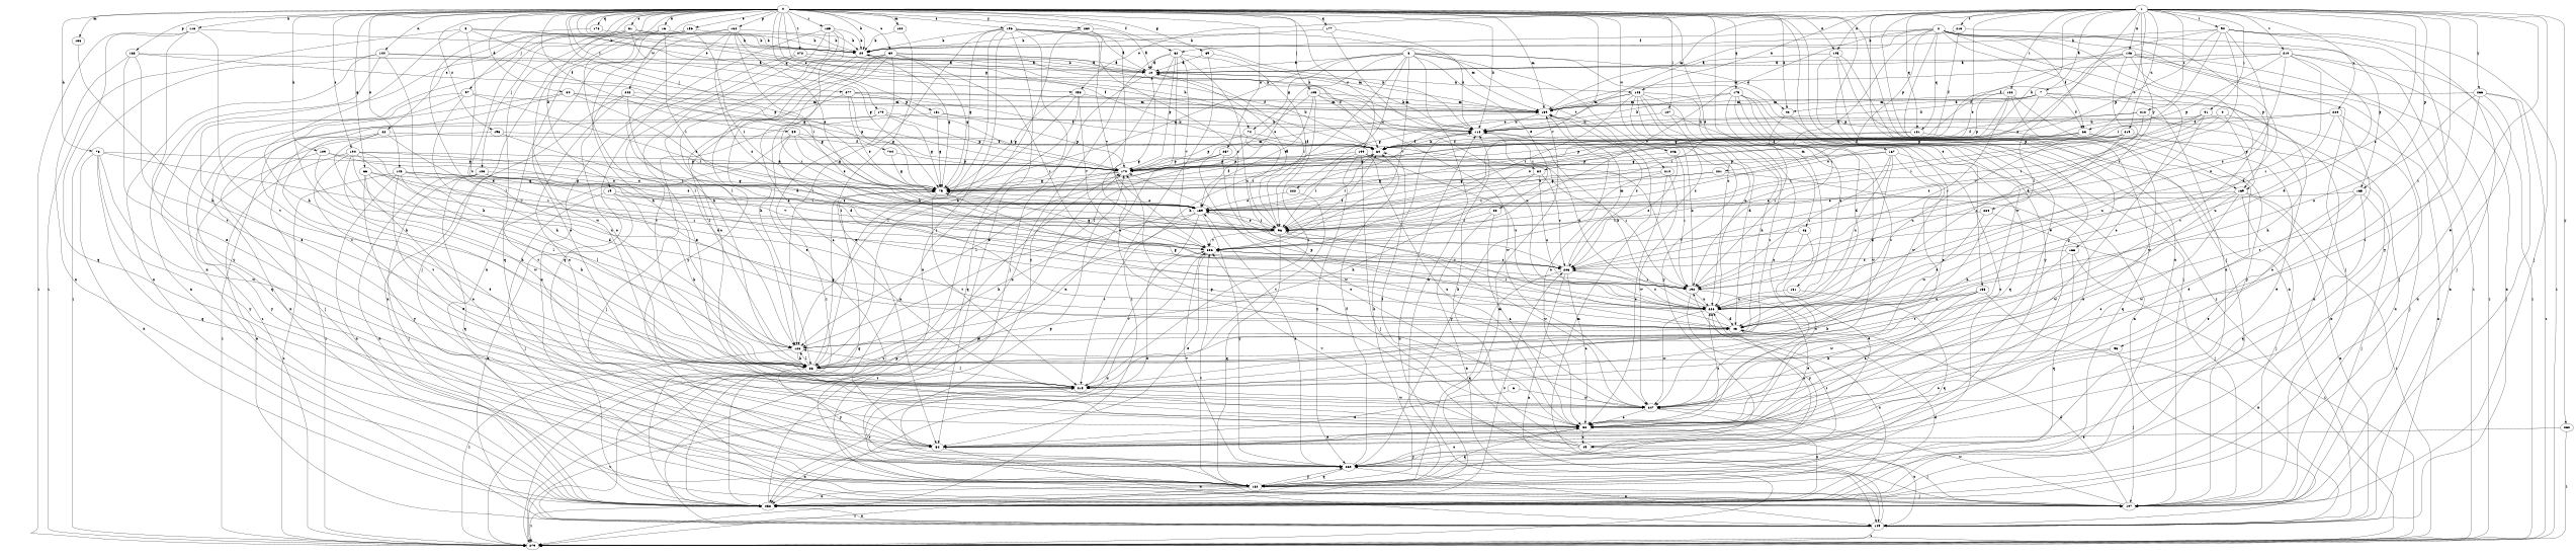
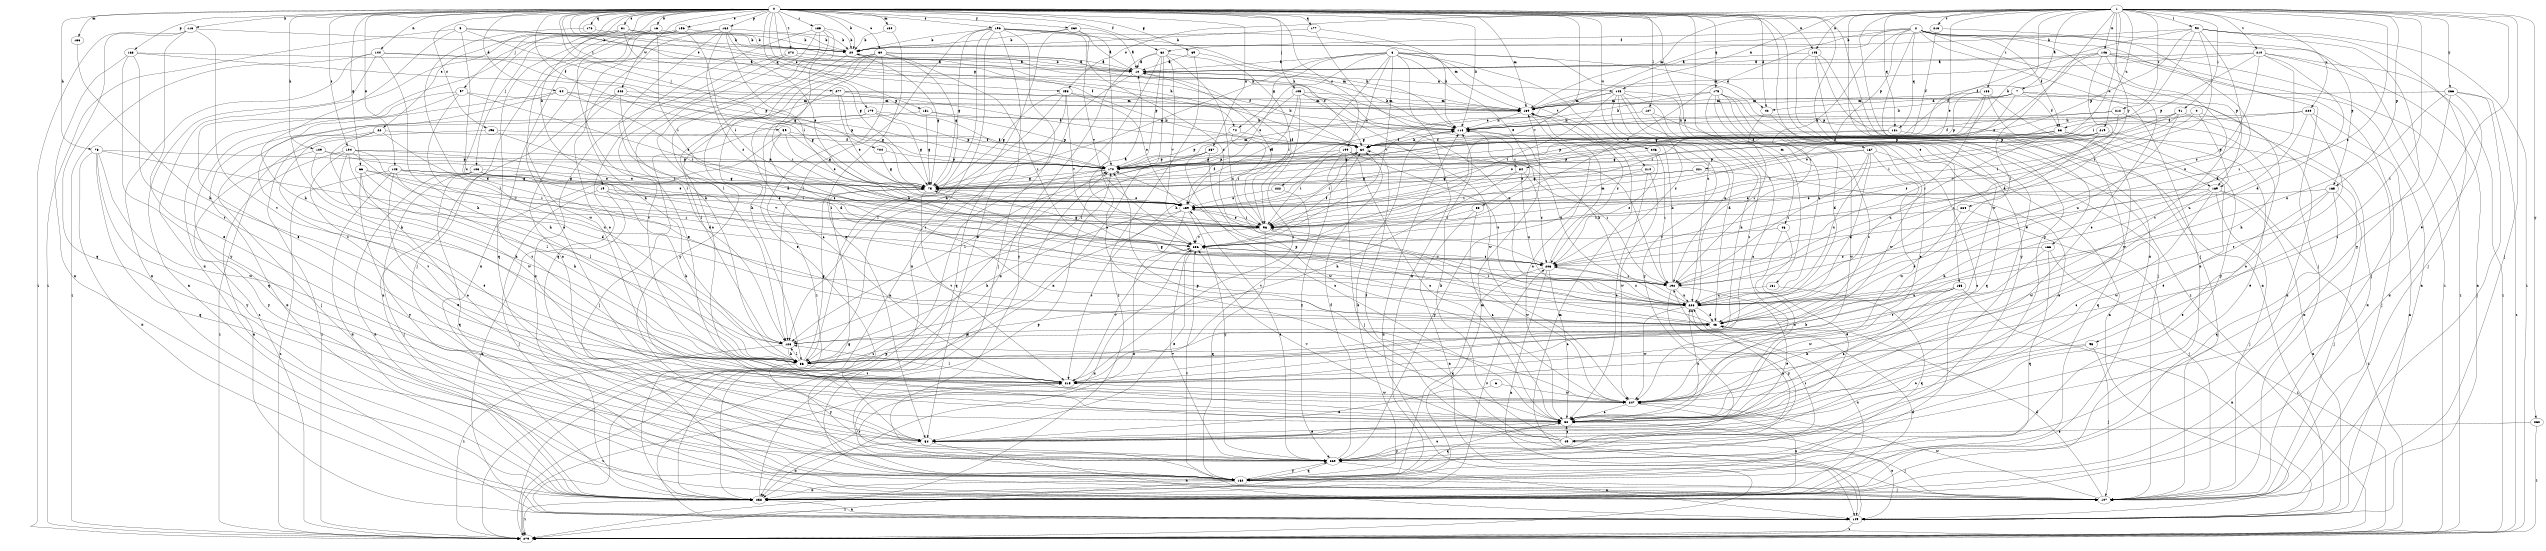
  strict digraph {
    0
    16
    19
    20
    22
    30
    31
    34
    42
    46
    49
    59
    62
    66
    69
    74
    78
    84
    97
    103
    n21 [label=704]
    105
    107
    109
    113
    118
    127
    130
    131
    136
    139
    143
    144
    145
    151
    155
    156
    n38 [label=458]
    162
    163
    175
    176
    177
    179
    185
    193
    194
    196
    199
    236
    242
    246
    247
    257
    260
    272
    277
    128
    96
    182
    159
    86
    149
    10
    75
    43
    279
    54
    64
    269
    32
    192
    258
    170
    215
    226
    203
    1
    7
    90
    91
    95
    146
    148
    165
    181
    186
    210
    212
    213
    219
    220
    221
    262
    264
    266
    63
    2
    166
    167
    169
    3
    53
    214
    222
    4
    5
    6
    0 -> 16 [label=b]
    0 -> 19 [label=b]
    0 -> 20 [label=b]
    0 -> 22 [label=c]
    0 -> 30 [label=c]
    0 -> 31 [label=c]
    0 -> 34 [label=d]
    0 -> 42 [label=d]
    0 -> 46 [label=e]
    0 -> 49 [label=e]
    0 -> 59 [label=f]
    0 -> 62 [label=f]
    0 -> 66 [label=g]
    0 -> 69 [label=g]
    0 -> 74 [label=g]
    0 -> 78 [label=h]
    0 -> 84 [label=h]
    0 -> 97 [label=j]
    0 -> 103 [label=j]
    0 -> n21 [label=j]
    0 -> 105 [label=j]
    0 -> 107 [label=j]
    0 -> 109 [label=k]
    0 -> 113 [label=k]
    0 -> 118 [label=k]
    0 -> 127 [label=l]
    0 -> 130 [label=m]
    0 -> 131 [label=m]
    0 -> 136 [label=m]
    0 -> 139 [label=m]
    0 -> 143 [label=n]
    0 -> 144 [label=n]
    0 -> 145 [label=n]
    0 -> 151 [label=o]
    0 -> 155 [label=o]
    0 -> 156 [label=o]
    0 -> n38 [label=o]
    0 -> 162 [label=p]
    0 -> 163 [label=p]
    0 -> 175 [label=q]
    0 -> 176 [label=q]
    0 -> 177 [label=q]
    0 -> 179 [label=q]
    0 -> 185 [label=r]
    0 -> 193 [label=s]
    0 -> 194 [label=s]
    0 -> 196 [label=s]
    0 -> 199 [label=s]
    0 -> 236 [label=v]
    0 -> 242 [label=w]
    0 -> 246 [label=w]
    0 -> 247 [label=w]
    0 -> 257 [label=x]
    0 -> 260 [label=y]
    0 -> 272 [label=z]
    0 -> 277 [label=z]
    16 -> 20 [label=b]
    16 -> 107 [label=j]
    16 -> 128 [label=l]
    16 -> 96 [label=i]
    16 -> 182 [label=q]
    19 -> 107 [label=j]
    19 -> 96 [label=i]
    19 -> 159 [label=o]
    19 -> 86 [label=h]
    19 -> 149 [label=n]
    20 -> 10 [label=a]
    20 -> 75 [label=g]
    20 -> 43 [label=d]
    22 -> 247 [label=w]
    22 -> 43 [label=d]
    22 -> 279 [label=z]
    22 -> 54 [label=e]
    22 -> 64 [label=f]
    30 -> 86 [label=h]
    30 -> 10 [label=a]
    30 -> 75 [label=g]
    30 -> 279 [label=z]
    30 -> 54 [label=e]
    30 -> 64 [label=f]
    30 -> 269 [label=y]
    30 -> 32 [label=c]
    30 -> 192 [label=r]
    31 -> 20 [label=b]
    31 -> 75 [label=g]
    31 -> 43 [label=d]
    31 -> 54 [label=e]
    31 -> 64 [label=f]
    31 -> 258 [label=x]
    34 -> 139 [label=m]
    34 -> 159 [label=o]
    34 -> 86 [label=h]
    34 -> 170 [label=p]
    34 -> 215 [label=t]
    42 -> 149 [label=n]
    42 -> 192 [label=r]
    46 -> 236 [label=v]
    46 -> 54 [label=e]
    46 -> 32 [label=c]
    49 -> 107 [label=j]
    49 -> 118 [label=k]
    49 -> 236 [label=v]
    49 -> 64 [label=f]
    49 -> 269 [label=y]
-   32 -> 49 [label=c]
+   49 -> 32 [label=c]
    49 -> 226 [label=u]
    59 -> 159 [label=o]
    59 -> 75 [label=g]
    59 -> 64 [label=f]
    59 -> 215 [label=t]
    59 -> 203 [label=s]
    62 -> 236 [label=v]
    62 -> 96 [label=i]
    62 -> 149 [label=n]
    62 -> 10 [label=a]
    62 -> 269 [label=y]
    62 -> 258 [label=x]
    62 -> 170 [label=p]
    62 -> 226 [label=u]
    66 -> 128 [label=l]
    66 -> 96 [label=i]
    66 -> 75 [label=g]
    66 -> 269 [label=y]
    66 -> 32 [label=c]
    69 -> 139 [label=m]
    69 -> 10 [label=a]
    69 -> 279 [label=z]
    74 -> 96 [label=i]
    74 -> 64 [label=f]
    74 -> 170 [label=p]
    78 -> 247 [label=w]
    78 -> 182 [label=q]
    78 -> 269 [label=y]
    78 -> 258 [label=x]
    78 -> 170 [label=p]
    78 -> 226 [label=u]
    84 -> 86 [label=h]
    84 -> 75 [label=g]
    84 -> 226 [label=u]
    84 -> 203 [label=s]
    97 -> 139 [label=m]
    97 -> 96 [label=i]
    97 -> 182 [label=q]
    97 -> 86 [label=h]
    97 -> 279 [label=z]
    103 -> 107 [label=j]
    103 -> 236 [label=v]
    103 -> 182 [label=q]
    103 -> 75 [label=g]
    103 -> 192 [label=r]
    103 -> 258 [label=x]
    n21 -> 75 [label=g]
    n21 -> 170 [label=p]
    105 -> 139 [label=m]
    105 -> 247 [label=w]
    105 -> 128 [label=l]
    105 -> 159 [label=o]
    105 -> 215 [label=t]
    105 -> 226 [label=u]
    107 -> 236 [label=v]
    107 -> 247 [label=w]
    107 -> 43 [label=d]
    109 -> 159 [label=o]
    109 -> 43 [label=d]
    109 -> 269 [label=y]
    109 -> 170 [label=p]
    113 -> 20 [label=b]
    113 -> 182 [label=q]
    113 -> 279 [label=z]
    113 -> 54 [label=e]
    113 -> 215 [label=t]
    118 -> 64 [label=f]
    118 -> 226 [label=u]
    127 -> 118 [label=k]
    127 -> 247 [label=w]
    127 -> 203 [label=s]
    130 -> 20 [label=b]
    130 -> 54 [label=e]
    131 -> 182 [label=q]
    131 -> 226 [label=u]
    136 -> 86 [label=h]
    139 -> 118 [label=k]
    139 -> 32 [label=c]
    139 -> 203 [label=s]
    143 -> 96 [label=i]
    143 -> 159 [label=o]
    143 -> 86 [label=h]
    143 -> 75 [label=g]
    143 -> 279 [label=z]
    143 -> 54 [label=e]
    143 -> 258 [label=x]
    144 -> 86 [label=h]
    144 -> 149 [label=n]
    144 -> 10 [label=a]
    144 -> 75 [label=g]
    144 -> 279 [label=z]
    144 -> 258 [label=x]
    145 -> 107 [label=j]
    145 -> 149 [label=n]
    145 -> 10 [label=a]
    145 -> 279 [label=z]
    145 -> 269 [label=y]
    151 -> 107 [label=j]
    151 -> 118 [label=k]
    151 -> 75 [label=g]
    151 -> 170 [label=p]
    155 -> 247 [label=w]
    155 -> 86 [label=h]
    155 -> 149 [label=n]
    155 -> 32 [label=c]
    155 -> 226 [label=u]
    156 -> 20 [label=b]
    156 -> 247 [label=w]
    156 -> 96 [label=i]
    156 -> 86 [label=h]
    156 -> 32 [label=c]
    n38 -> 139 [label=m]
    n38 -> 236 [label=v]
    n38 -> 128 [label=l]
    n38 -> 182 [label=q]
+   n38 -> 159 [label=o]
    n38 -> 75 [label=g]
    162 -> 20 [label=b]
    162 -> 118 [label=k]
    162 -> 96 [label=i]
    162 -> 159 [label=o]
    162 -> 86 [label=h]
    162 -> 32 [label=c]
    162 -> 258 [label=x]
    162 -> 203 [label=s]
    163 -> 10 [label=a]
    163 -> 269 [label=y]
    163 -> 258 [label=x]
    163 -> 170 [label=p]
    163 -> 215 [label=t]
    175 -> 118 [label=k]
    175 -> 139 [label=m]
    175 -> 247 [label=w]
    175 -> 182 [label=q]
    175 -> 43 [label=d]
    175 -> 32 [label=c]
    175 -> 215 [label=t]
    175 -> 226 [label=u]
    176 -> 20 [label=b]
    176 -> 128 [label=l]
    177 -> 20 [label=b]
    177 -> 118 [label=k]
    177 -> 192 [label=r]
    179 -> 107 [label=j]
    179 -> 118 [label=k]
    179 -> 75 [label=g]
    179 -> 258 [label=x]
    179 -> 170 [label=p]
    185 -> 20 [label=b]
    185 -> 128 [label=l]
    185 -> 182 [label=q]
    185 -> 54 [label=e]
    185 -> 32 [label=c]
    185 -> 192 [label=r]
    193 -> 96 [label=i]
    193 -> 279 [label=z]
    193 -> 64 [label=f]
    194 -> 236 [label=v]
    194 -> 128 [label=l]
    194 -> 159 [label=o]
    194 -> 86 [label=h]
    194 -> 149 [label=n]
    194 -> 192 [label=r]
    194 -> 170 [label=p]
    194 -> 215 [label=t]
    196 -> 20 [label=b]
    196 -> 107 [label=j]
    196 -> 118 [label=k]
    196 -> 139 [label=m]
    196 -> 128 [label=l]
    196 -> 86 [label=h]
    196 -> 10 [label=a]
    196 -> 75 [label=g]
    196 -> 54 [label=e]
    196 -> 258 [label=x]
    196 -> 203 [label=s]
    199 -> 107 [label=j]
    199 -> 96 [label=i]
    199 -> 269 [label=y]
    199 -> 32 [label=c]
    199 -> 192 [label=r]
    199 -> 170 [label=p]
    199 -> 226 [label=u]
-   236 -> 10 [label=g]
+   236 -> 10 [label=a]
    236 -> 75 [label=g]
    236 -> 54 [label=e]
    236 -> 64 [label=f]
    236 -> 258 [label=x]
    236 -> 203 [label=s]
    242 -> 139 [label=m]
    242 -> 75 [label=g]
    242 -> 43 [label=d]
    242 -> 32 [label=c]
    242 -> 258 [label=x]
    246 -> 192 [label=r]
    246 -> 170 [label=p]
    246 -> 203 [label=s]
    247 -> 32 [label=c]
    247 -> 258 [label=x]
    247 -> 170 [label=p]
    257 -> 247 [label=w]
    257 -> 128 [label=l]
    257 -> 32 [label=c]
    257 -> 170 [label=p]
    260 -> 20 [label=b]
    260 -> 236 [label=v]
    260 -> 86 [label=h]
    260 -> 10 [label=a]
    260 -> 32 [label=c]
    272 -> 10 [label=a]
    272 -> 64 [label=f]
    272 -> 258 [label=x]
    272 -> 215 [label=t]
    277 -> 118 [label=k]
    277 -> 139 [label=m]
    277 -> 128 [label=l]
    277 -> 159 [label=o]
    277 -> 75 [label=g]
    277 -> 64 [label=f]
    128 -> 86 [label=h]
    128 -> 279 [label=z]
    96 -> 236 [label=v]
    96 -> 247 [label=w]
    96 -> 182 [label=q]
    96 -> 159 [label=o]
    96 -> 10 [label=a]
    182 -> 107 [label=j]
    182 -> 118 [label=k]
    182 -> 279 [label=z]
    182 -> 269 [label=y]
    182 -> 192 [label=r]
    182 -> 258 [label=x]
    182 -> 170 [label=p]
    182 -> 215 [label=t]
    159 -> 96 [label=i]
    159 -> 86 [label=h]
    159 -> 269 [label=y]
    159 -> 258 [label=x]
    159 -> 215 [label=t]
    86 -> 128 [label=l]
    86 -> 75 [label=g]
    86 -> 269 [label=y]
    86 -> 215 [label=t]
    149 -> 139 [label=m]
    149 -> 279 [label=z]
    149 -> 32 [label=c]
    10 -> 20 [label=b]
    10 -> 118 [label=k]
    10 -> 96 [label=i]
    10 -> 149 [label=n]
    10 -> 148 [label=n]
    75 -> 159 [label=o]
    75 -> 64 [label=f]
    75 -> 215 [label=t]
    43 -> 128 [label=l]
    43 -> 96 [label=i]
    43 -> 170 [label=p]
    279 -> 118 [label=k]
    279 -> 170 [label=p]
    54 -> 149 [label=n]
    54 -> 258 [label=x]
    64 -> 118 [label=k]
    64 -> 96 [label=i]
    64 -> 170 [label=p]
    269 -> 236 [label=v]
    269 -> 182 [label=q]
    269 -> 159 [label=o]
    269 -> 149 [label=n]
    269 -> 64 [label=f]
    269 -> 32 [label=c]
    32 -> 182 [label=q]
    32 -> 54 [label=e]
    32 -> 226 [label=u]
    192 -> 118 [label=k]
    192 -> 54 [label=e]
    192 -> 269 [label=y]
    192 -> 226 [label=u]
    258 -> 139 [label=m]
    258 -> 149 [label=n]
    258 -> 75 [label=g]
    258 -> 43 [label=d]
    258 -> 279 [label=z]
    258 -> 170 [label=p]
    258 -> 226 [label=u]
    258 -> 203 [label=s]
    170 -> 139 [label=m]
    170 -> 75 [label=g]
    170 -> 279 [label=z]
    215 -> 236 [label=v]
    215 -> 247 [label=w]
    215 -> 128 [label=l]
    215 -> 279 [label=z]
    226 -> 118 [label=k]
    226 -> 247 [label=w]
    226 -> 75 [label=g]
    226 -> 43 [label=d]
    226 -> 203 [label=s]
    203 -> 139 [label=m]
    203 -> 236 [label=v]
    203 -> 182 [label=q]
    203 -> 149 [label=n]
    203 -> 32 [label=c]
    203 -> 192 [label=r]
    1 -> 49 [label=e]
    1 -> 84 [label=h]
    1 -> 107 [label=j]
    1 -> 139 [label=m]
    1 -> 145 [label=n]
    1 -> n38 [label=o]
    1 -> 128 [label=l]
    1 -> 159 [label=o]
    1 -> 269 [label=y]
    1 -> 258 [label=x]
    1 -> 203 [label=s]
    1 -> 7 [label=a]
    1 -> 90 [label=i]
    1 -> 91 [label=i]
    1 -> 95 [label=i]
    1 -> 146 [label=n]
    1 -> 148 [label=n]
    1 -> 165 [label=p]
    1 -> 181 [label=q]
    1 -> 186 [label=r]
    1 -> 210 [label=t]
    1 -> 212 [label=t]
    1 -> 213 [label=t]
    1 -> 219 [label=u]
    1 -> 220 [label=u]
    1 -> 221 [label=u]
    1 -> 262 [label=y]
    1 -> 264 [label=y]
    1 -> 266 [label=y]
    7 -> 42 [label=d]
    7 -> 118 [label=k]
    7 -> 139 [label=m]
    7 -> 96 [label=i]
    7 -> 86 [label=h]
    7 -> 258 [label=x]
    7 -> 63 [label=f]
    90 -> 20 [label=b]
    90 -> 107 [label=j]
    90 -> 96 [label=i]
    90 -> 279 [label=z]
    90 -> 64 [label=f]
    90 -> 269 [label=y]
    90 -> 192 [label=r]
    90 -> 170 [label=p]
    90 -> 226 [label=u]
    91 -> 118 [label=k]
    91 -> 236 [label=v]
    91 -> 96 [label=i]
    91 -> 159 [label=o]
    91 -> 258 [label=x]
    91 -> 226 [label=u]
    95 -> 107 [label=j]
    95 -> 86 [label=h]
    95 -> 32 [label=c]
    146 -> 107 [label=j]
    146 -> 159 [label=o]
    146 -> 149 [label=n]
    146 -> 10 [label=a]
    146 -> 43 [label=d]
    146 -> 279 [label=z]
    146 -> 64 [label=f]
    146 -> 215 [label=t]
    148 -> 139 [label=m]
    148 -> 96 [label=i]
    148 -> 86 [label=h]
    148 -> 75 [label=g]
    148 -> 43 [label=d]
    148 -> 269 [label=y]
    148 -> 32 [label=c]
    148 -> 215 [label=t]
    148 -> 226 [label=u]
    165 -> 107 [label=j]
    165 -> 247 [label=w]
    165 -> 182 [label=q]
    165 -> 159 [label=o]
    165 -> 54 [label=e]
    181 -> 182 [label=q]
    181 -> 75 [label=g]
    181 -> 64 [label=f]
    186 -> 139 [label=m]
    186 -> 247 [label=w]
    186 -> 75 [label=g]
    186 -> 269 [label=y]
    186 -> 192 [label=r]
    186 -> 170 [label=p]
    210 -> 139 [label=m]
    210 -> 149 [label=n]
    210 -> 10 [label=a]
    210 -> 43 [label=d]
    210 -> 279 [label=z]
    210 -> 192 [label=r]
    210 -> 170 [label=p]
    210 -> 203 [label=s]
    212 -> 118 [label=k]
    212 -> 96 [label=i]
    212 -> 64 [label=f]
    212 -> 32 [label=c]
    213 -> 20 [label=b]
    213 -> 43 [label=d]
    213 -> 64 [label=f]
    219 -> 96 [label=i]
    219 -> 75 [label=g]
    219 -> 54 [label=e]
    219 -> 64 [label=f]
    219 -> 192 [label=r]
    220 -> 118 [label=k]
    220 -> 149 [label=n]
    220 -> 170 [label=p]
    220 -> 215 [label=t]
    220 -> 226 [label=u]
    221 -> 96 [label=i]
    221 -> 75 [label=g]
    221 -> 32 [label=c]
    262 -> 279 [label=z]
    262 -> 54 [label=e]
    264 -> 107 [label=j]
    264 -> 96 [label=i]
    264 -> 43 [label=d]
    266 -> 107 [label=j]
    266 -> 139 [label=m]
    266 -> 279 [label=z]
    266 -> 258 [label=x]
    266 -> 215 [label=t]
    266 -> 226 [label=u]
    63 -> 159 [label=o]
    63 -> 54 [label=e]
    63 -> 64 [label=f]
    63 -> 258 [label=x]
    63 -> 170 [label=p]
    63 -> 226 [label=u]
    2 -> 62 [label=f]
    2 -> 107 [label=j]
    2 -> 236 [label=v]
    2 -> 159 [label=o]
    2 -> 279 [label=z]
    2 -> 32 [label=c]
    2 -> 192 [label=r]
    2 -> 258 [label=x]
    2 -> 165 [label=p]
    2 -> 181 [label=q]
    2 -> 63 [label=f]
    2 -> 166 [label=p]
    2 -> 167 [label=p]
    2 -> 169 [label=p]
    166 -> 182 [label=q]
    166 -> 279 [label=z]
    166 -> 215 [label=t]
    166 -> 203 [label=s]
    167 -> 247 [label=w]
    167 -> 159 [label=o]
    167 -> 43 [label=d]
    167 -> 32 [label=c]
    167 -> 192 [label=r]
    167 -> 170 [label=p]
    167 -> 226 [label=u]
    169 -> 107 [label=j]
    169 -> 247 [label=w]
    169 -> 159 [label=o]
    169 -> 86 [label=h]
    169 -> 149 [label=n]
    169 -> 279 [label=z]
    169 -> 32 [label=c]
    3 -> 42 [label=d]
    3 -> 74 [label=g]
    3 -> 236 [label=v]
    3 -> 159 [label=o]
    3 -> 86 [label=h]
    3 -> 10 [label=a]
    3 -> 75 [label=g]
    3 -> 258 [label=x]
    3 -> 226 [label=u]
    3 -> 169 [label=p]
    3 -> 53 [label=e]
    3 -> 214 [label=t]
    3 -> 222 [label=u]
    53 -> 96 [label=i]
    53 -> 149 [label=n]
    53 -> 32 [label=c]
    214 -> 247 [label=w]
    214 -> 75 [label=g]
    214 -> 269 [label=y]
    214 -> 32 [label=c]
    222 -> 159 [label=o]
    222 -> 215 [label=t]
    4 -> 107 [label=j]
    4 -> 203 [label=s]
    4 -> 63 [label=f]
    4 -> 169 [label=p]
    5 -> 20 [label=b]
    5 -> 118 [label=k]
    5 -> 86 [label=h]
    5 -> 279 [label=z]
    5 -> 170 [label=p]
    5 -> 226 [label=u]
    6 -> 247 [label=w]
    6 -> 54 [label=e]
  }
